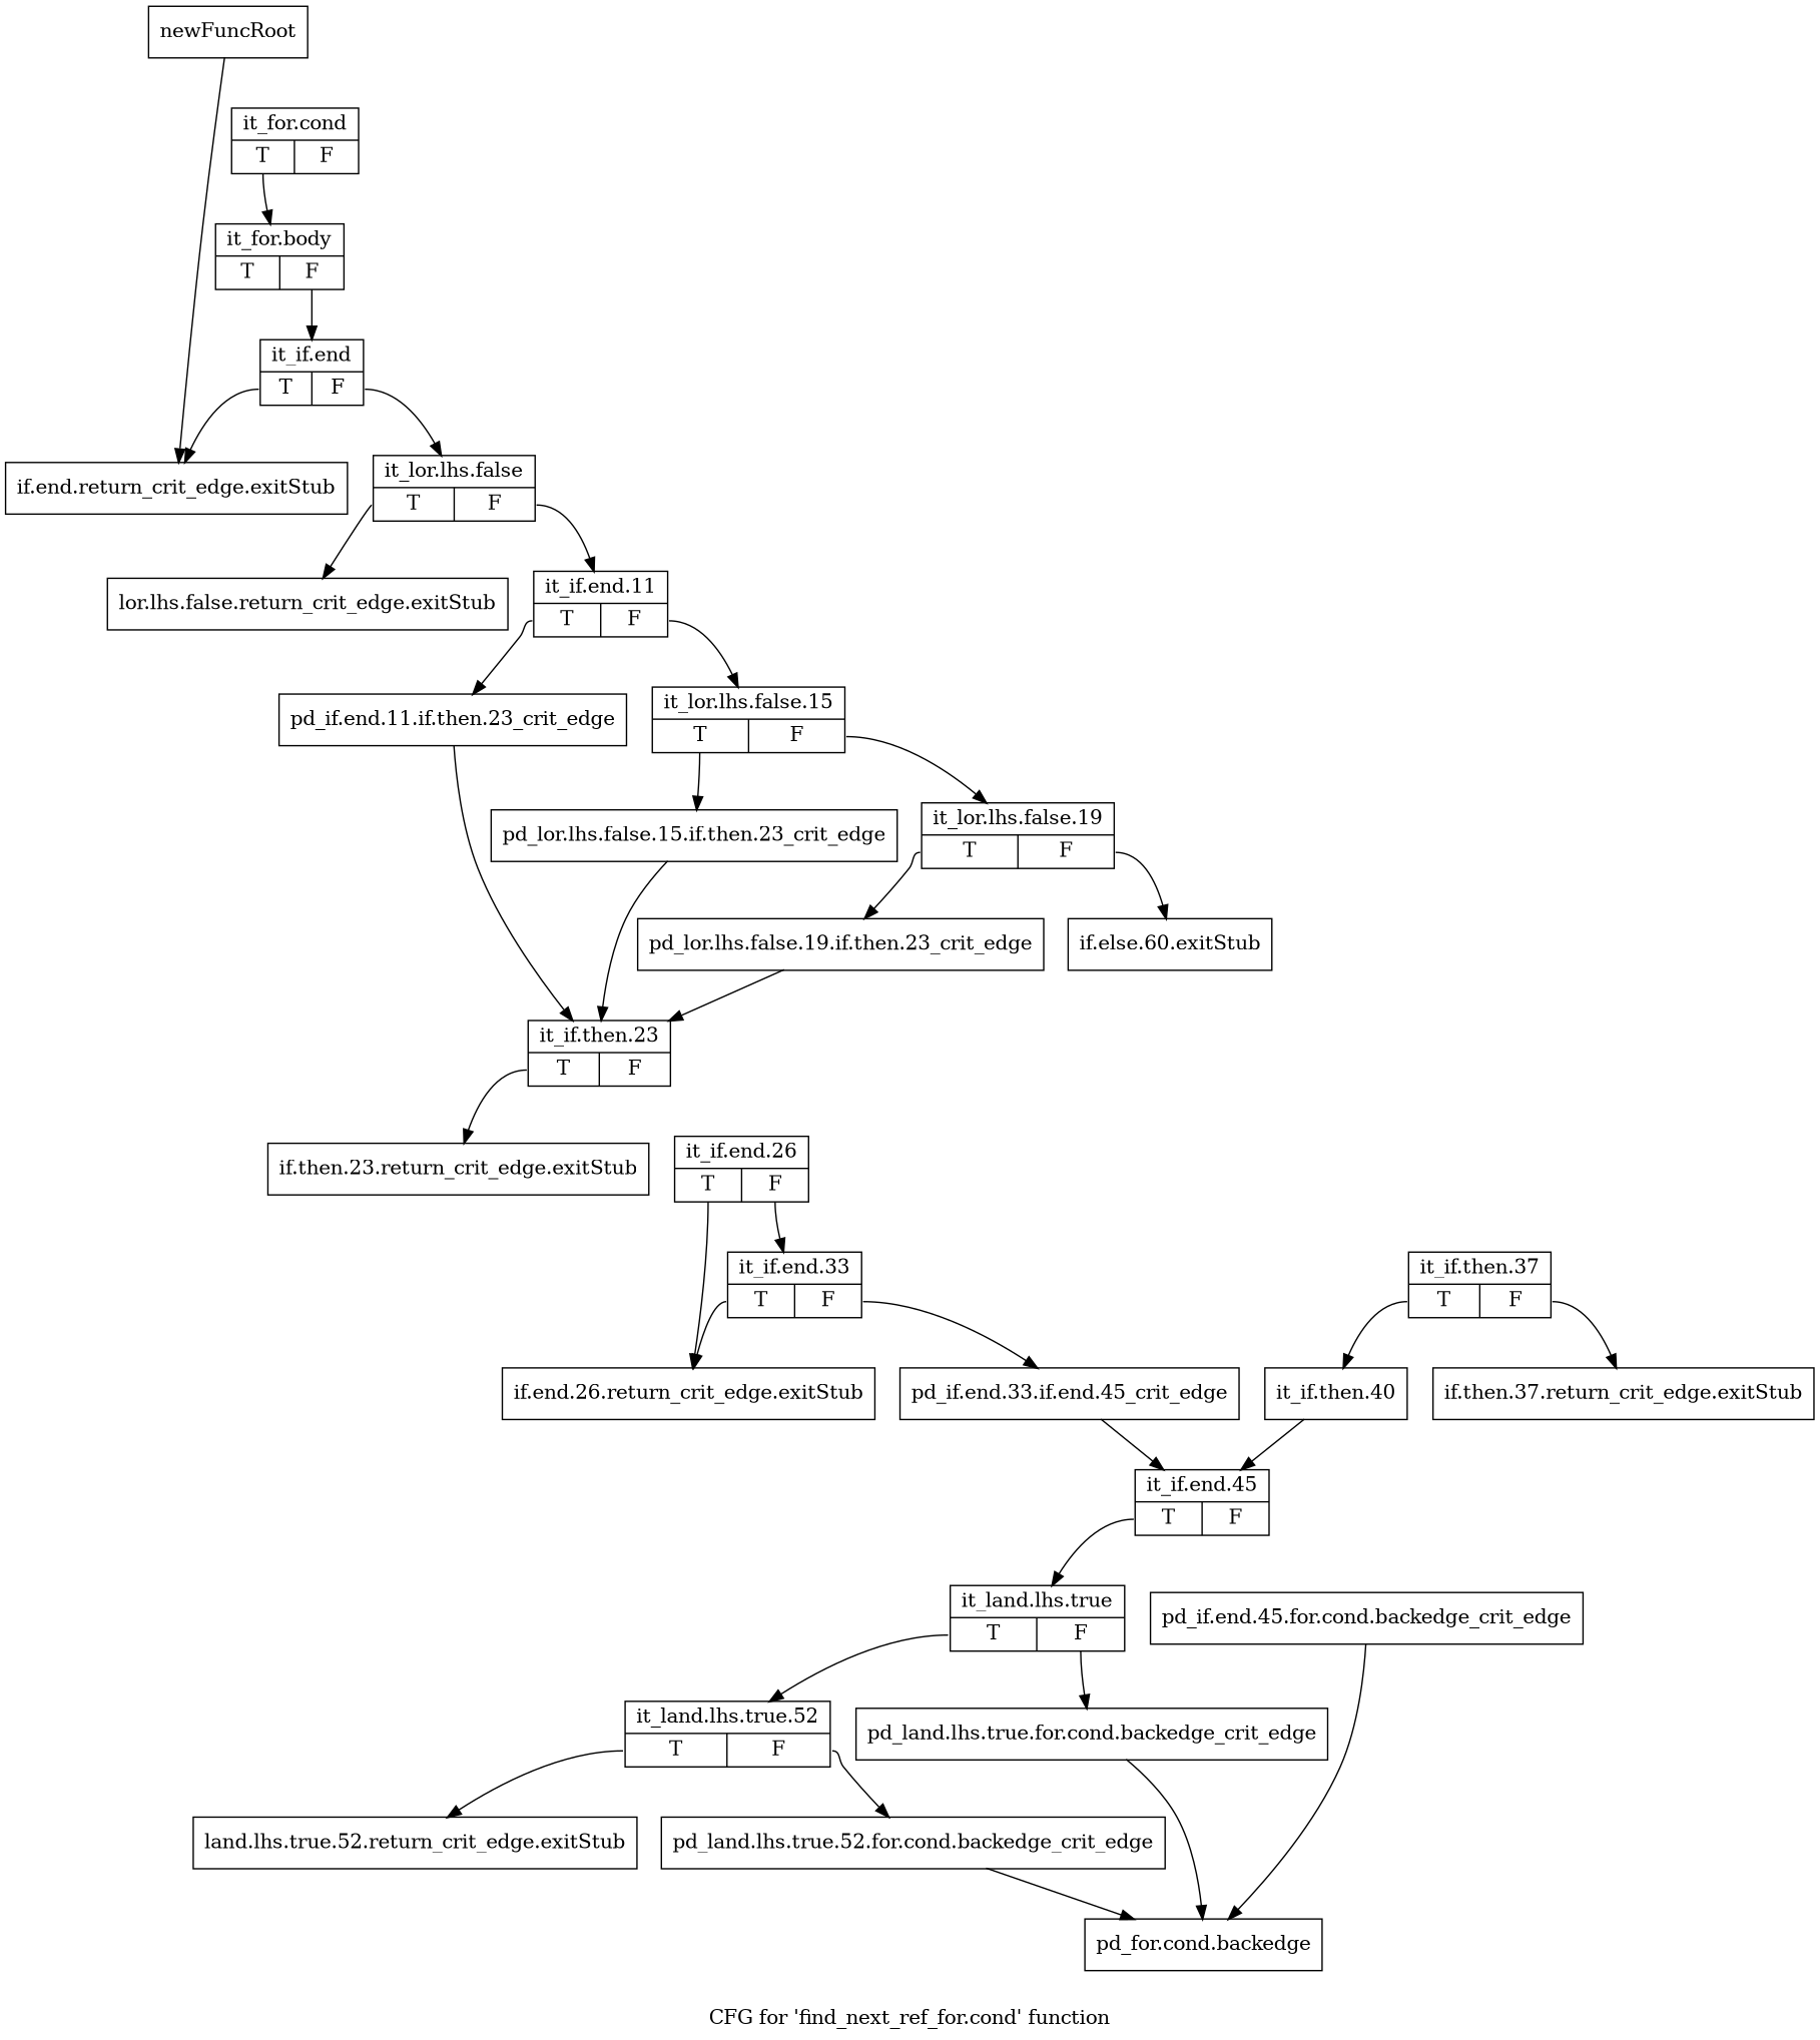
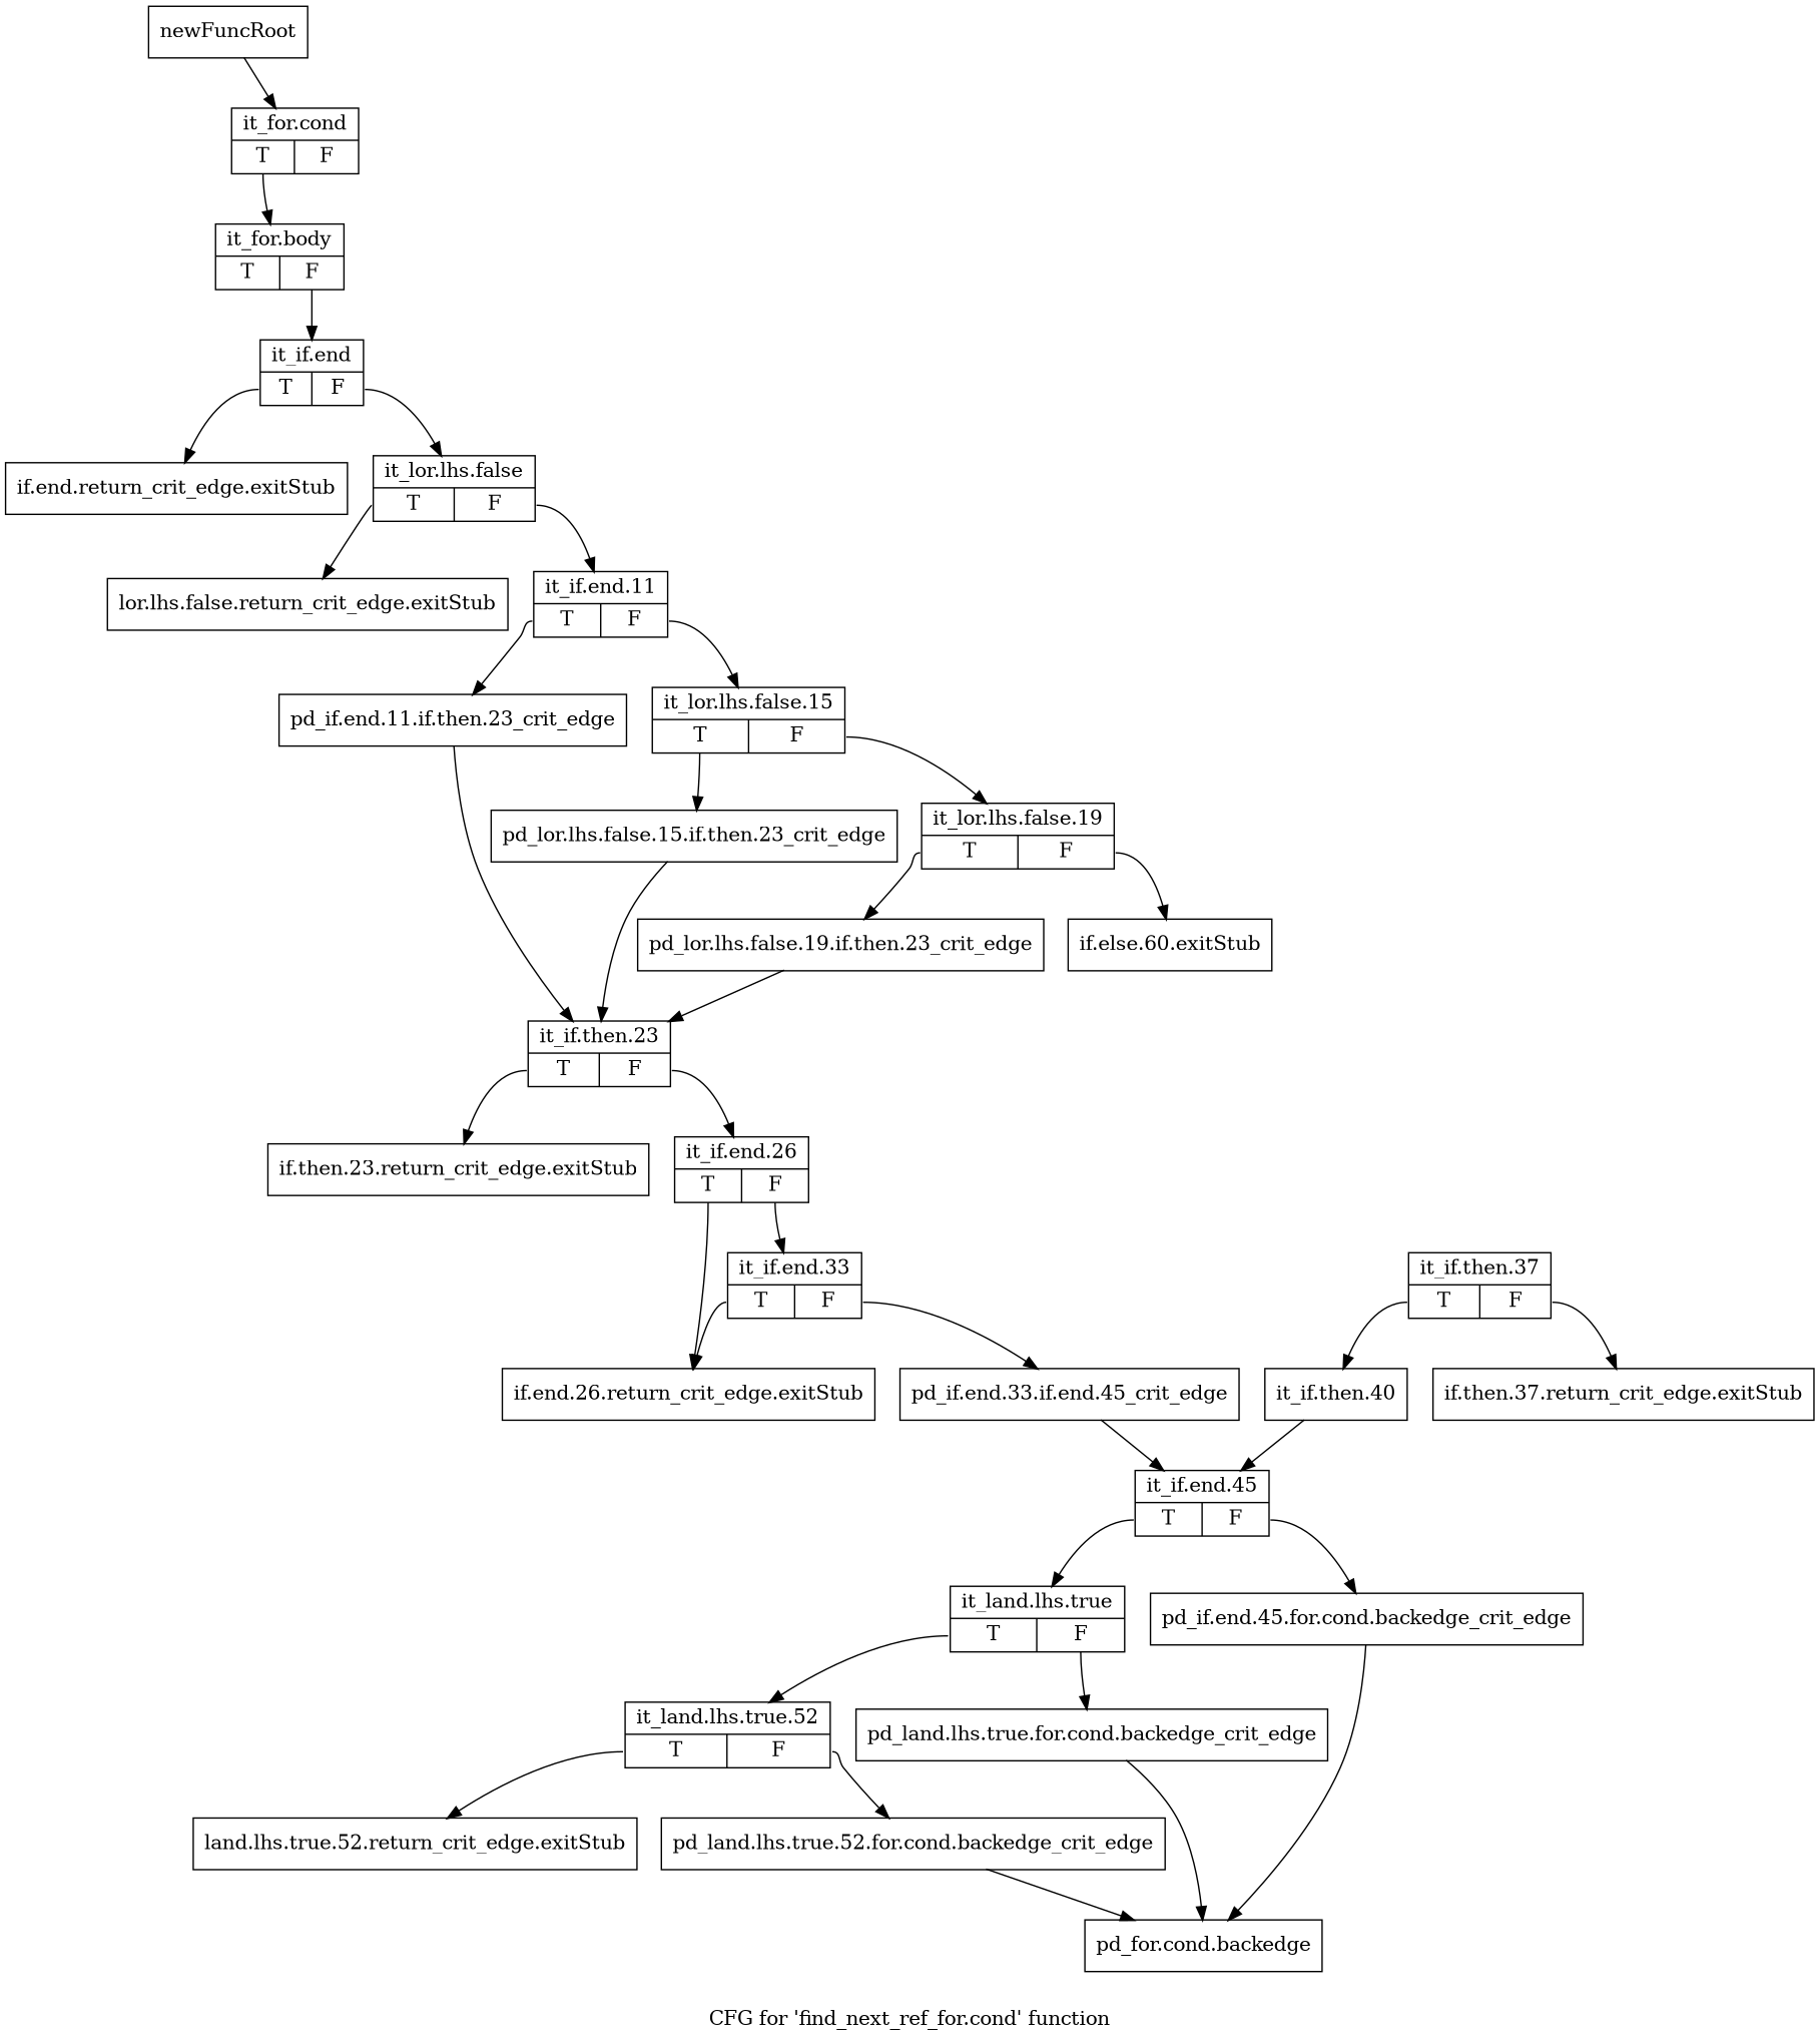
  digraph {
    label="CFG for 'find_next_ref_for.cond' function"
    node [shape=record]
    edge [tailport=s1]
    n1 [label="{newFuncRoot}"]
    n2 [label="{it_for.cond|{<s0>T|<s1>F}}"]
    n3 [label="{it_for.body|{<s0>T|<s1>F}}"]
    n4 [label="{it_if.end|{<s0>T|<s1>F}}"]
    n5 [label="{if.end.return_crit_edge.exitStub}"]
    n6 [label="{lor.lhs.false.return_crit_edge.exitStub}"]
    n7 [label="{if.else.60.exitStub}"]
    n8 [label="{if.then.23.return_crit_edge.exitStub}"]
    n9 [label="{if.end.26.return_crit_edge.exitStub}"]
    n10 [label="{if.then.37.return_crit_edge.exitStub}"]
    n11 [label="{land.lhs.true.52.return_crit_edge.exitStub}"]
    n12 [label="{it_lor.lhs.false|{<s0>T|<s1>F}}"]
    n13 [label="{pd_for.cond.backedge}"]
    n14 [label="{it_if.end.11|{<s0>T|<s1>F}}"]
    n15 [label="{pd_if.end.11.if.then.23_crit_edge}"]
    n16 [label="{it_lor.lhs.false.15|{<s0>T|<s1>F}}"]
    n17 [label="{it_if.then.23|{<s0>T|<s1>F}}"]
    n18 [label="{pd_lor.lhs.false.15.if.then.23_crit_edge}"]
    n19 [label="{it_lor.lhs.false.19|{<s0>T|<s1>F}}"]
    n20 [label="{it_if.end.26|{<s0>T|<s1>F}}"]
    n21 [label="{pd_lor.lhs.false.19.if.then.23_crit_edge}"]
    n22 [label="{it_if.end.33|{<s0>T|<s1>F}}"]
    n23 [label="{pd_if.end.33.if.end.45_crit_edge}"]
    n24 [label="{it_if.then.37|{<s0>T|<s1>F}}"]
    n25 [label="{it_if.then.40}"]
    n26 [label="{it_if.end.45|{<s0>T|<s1>F}}"]
    n27 [label="{it_land.lhs.true|{<s0>T|<s1>F}}"]
    n28 [label="{pd_if.end.45.for.cond.backedge_crit_edge}"]
    n29 [label="{it_land.lhs.true.52|{<s0>T|<s1>F}}"]
    n30 [label="{pd_land.lhs.true.for.cond.backedge_crit_edge}"]
    n31 [label="{pd_land.lhs.true.52.for.cond.backedge_crit_edge}"]
-   n1 -> n5
+   n1 -> n2
    n2 -> n3 [tailport=s0]
    n3 -> n4
    n4 -> n5 [tailport=s0]
    n4 -> n12
    n12 -> n6 [tailport=s0]
    n12 -> n14
    n14 -> n15 [tailport=s0]
    n14 -> n16
    n15 -> n17
    n16 -> n18 [tailport=s0]
    n16 -> n19
    n17 -> n8 [tailport=s0]
+   n17 -> n20
    n18 -> n17
    n19 -> n7
    n19 -> n21 [tailport=s0]
    n20 -> n9 [tailport=s0]
    n20 -> n22
    n21 -> n17
    n22 -> n9 [tailport=s0]
    n22 -> n23
    n23 -> n26
    n24 -> n10
    n24 -> n25 [tailport=s0]
    n25 -> n26
    n26 -> n27 [tailport=s0]
+   n26 -> n28
    n27 -> n29 [tailport=s0]
    n27 -> n30
    n28 -> n13
    n29 -> n11 [tailport=s0]
    n29 -> n31
    n30 -> n13
    n31 -> n13
  }
